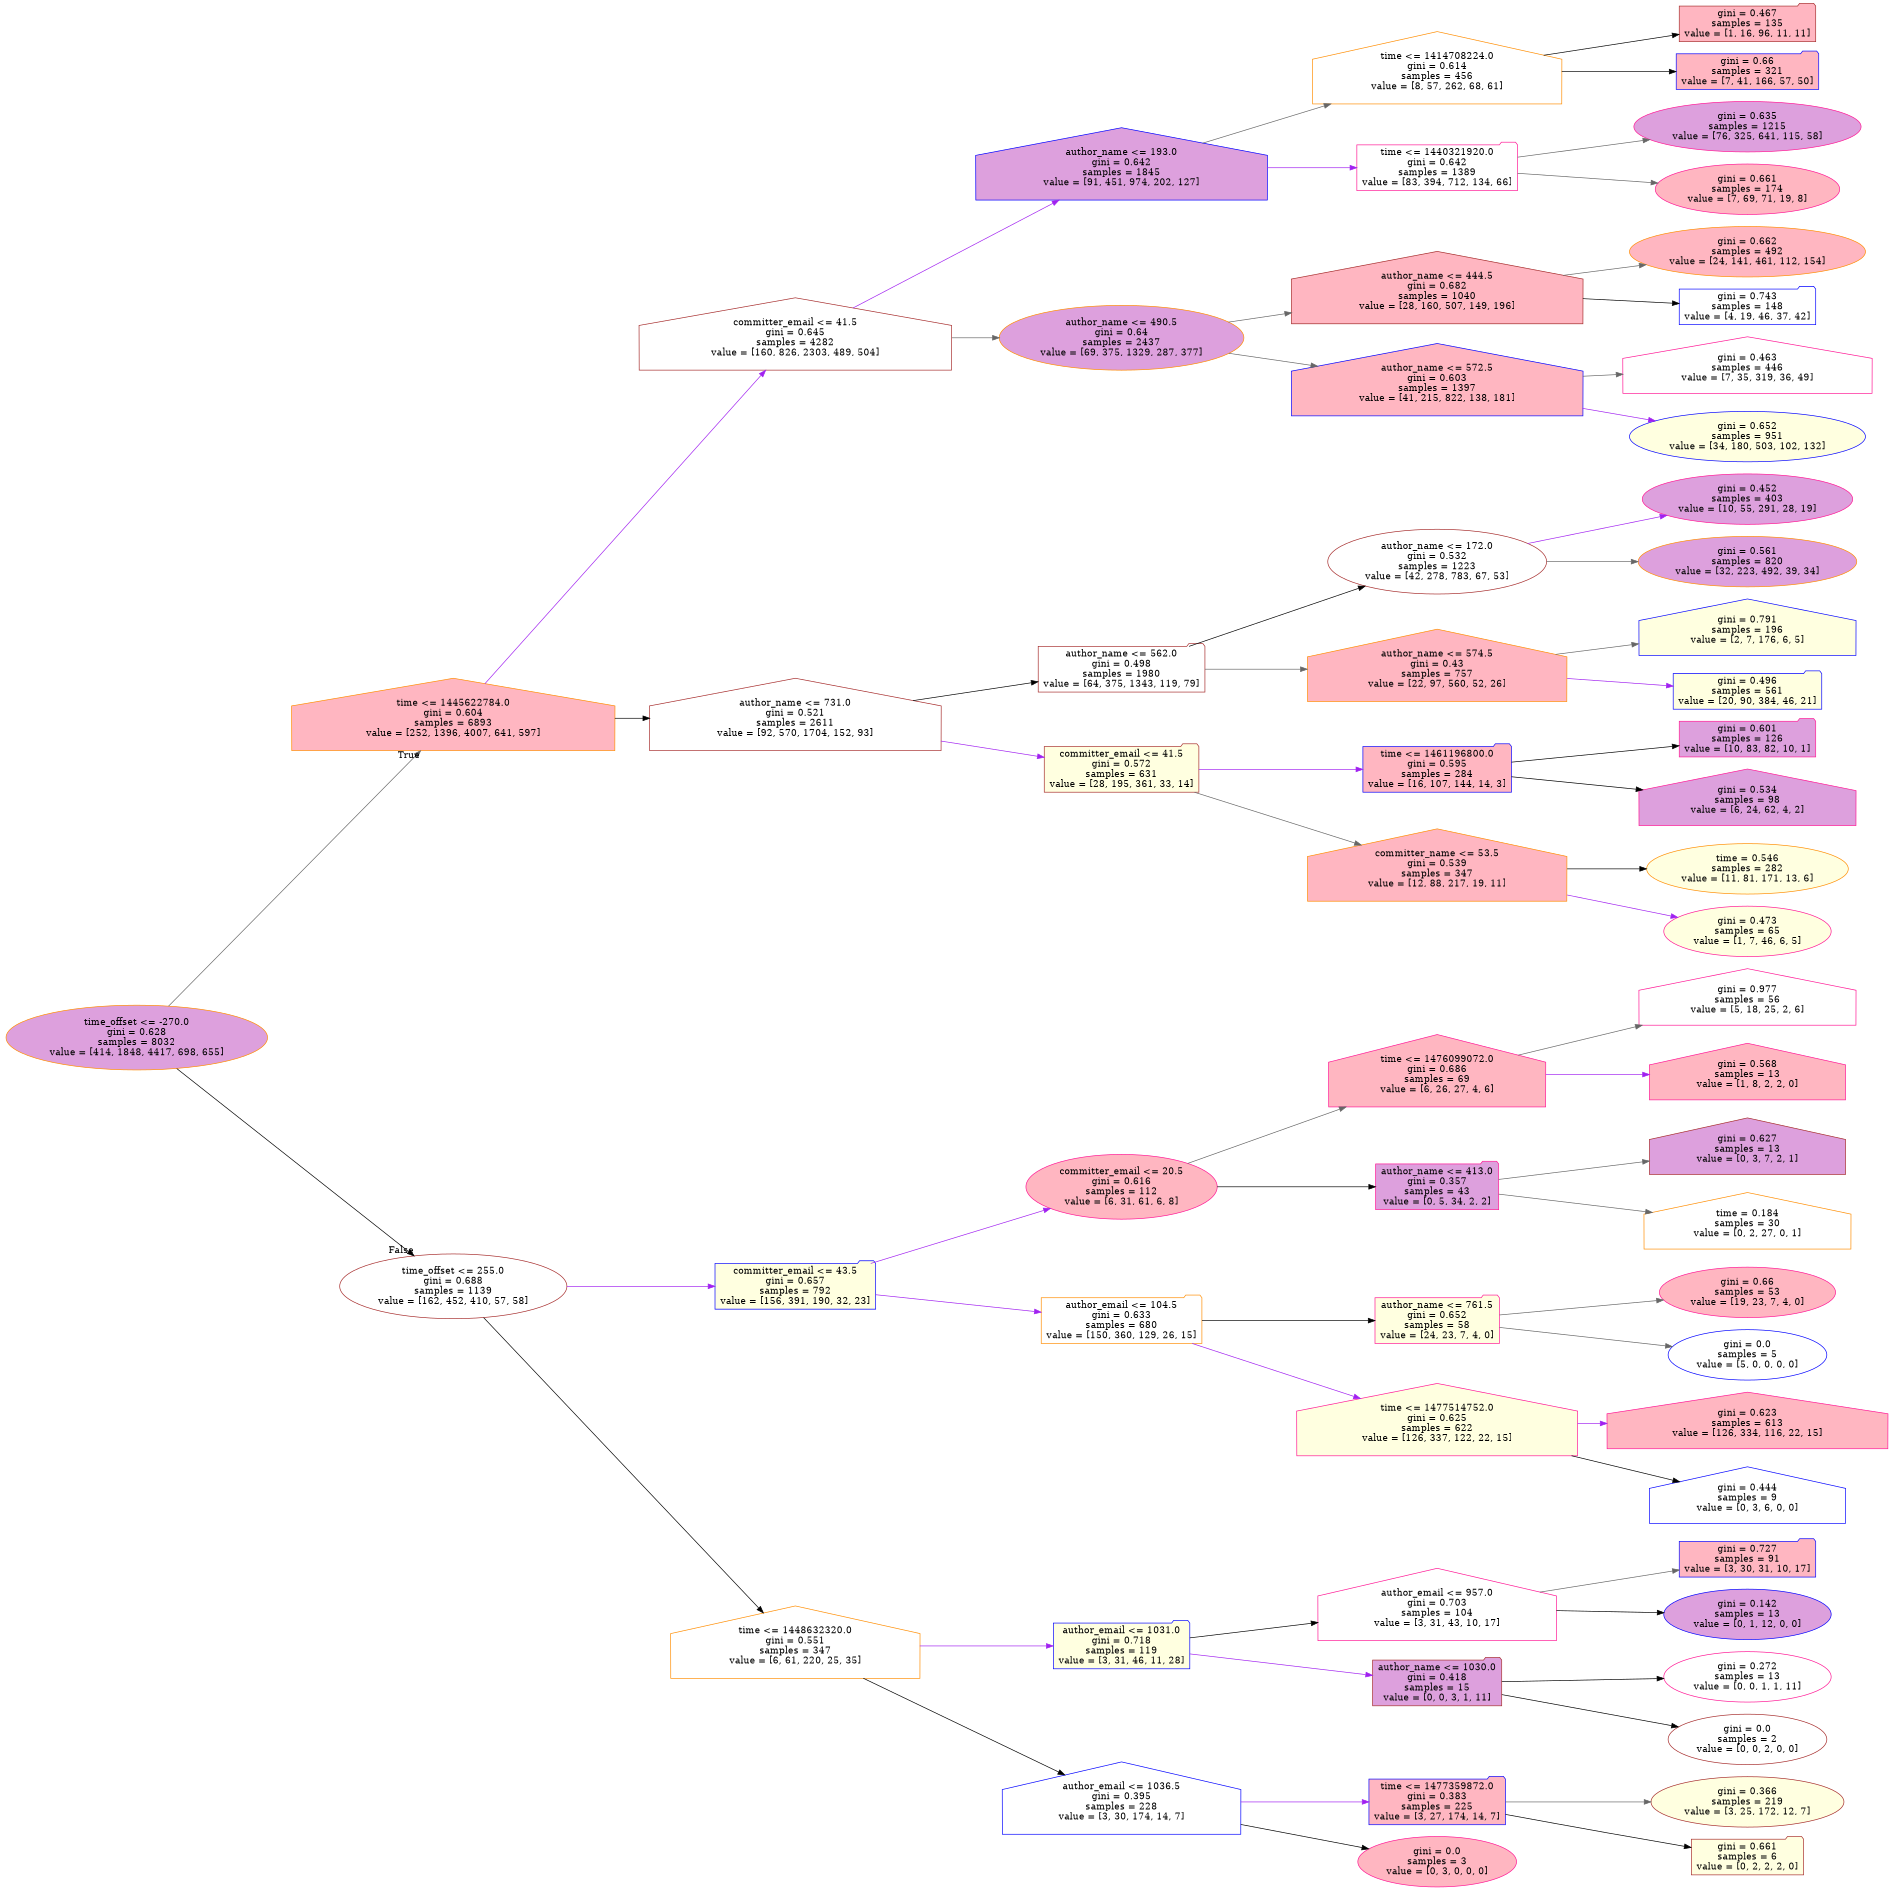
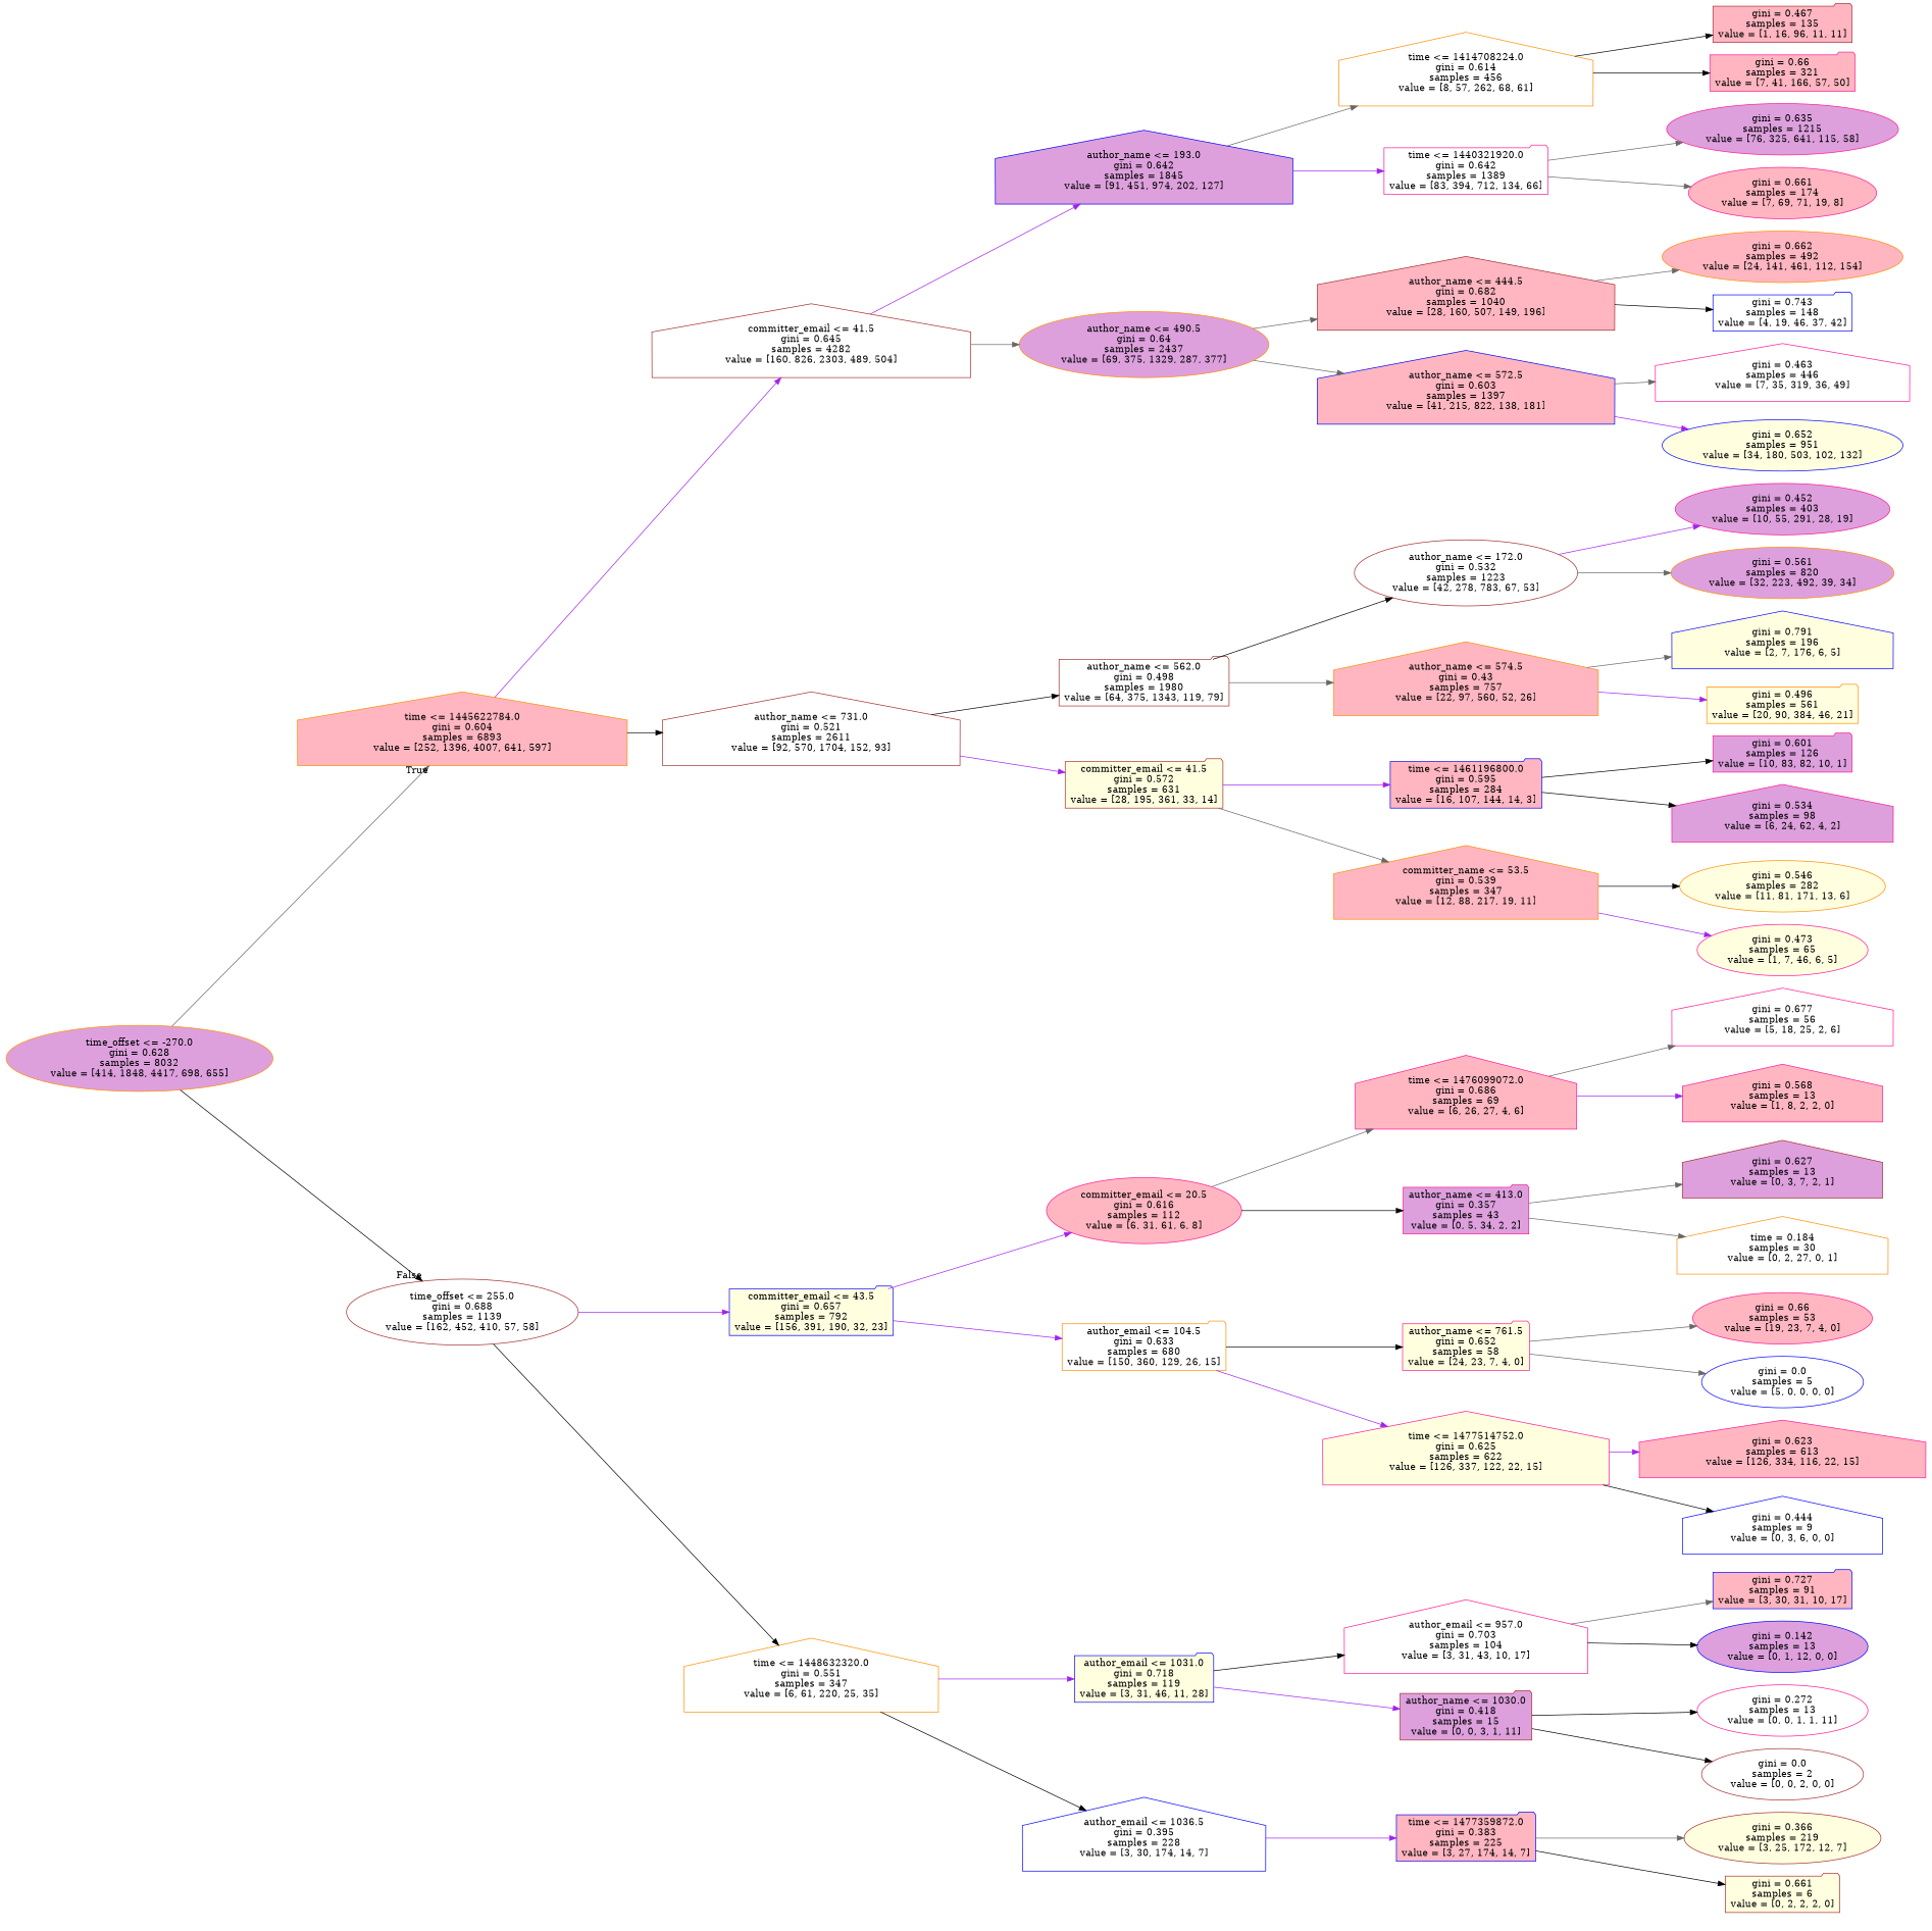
  digraph {
    rankdir=LR
    node [color=deeppink fillcolor=white shape=house style=filled]
    edge [color=gray40]
    n1 [color=darkorange fillcolor=plum label="time_offset <= -270.0\ngini = 0.628\nsamples = 8032\nvalue = [414, 1848, 4417, 698, 655]" shape=ellipse]
    n2 [color=darkorange fillcolor=lightpink label="time <= 1445622784.0\ngini = 0.604\nsamples = 6893\nvalue = [252, 1396, 4007, 641, 597]"]
    n3 [color=brown label="time_offset <= 255.0\ngini = 0.688\nsamples = 1139\nvalue = [162, 452, 410, 57, 58]" shape=ellipse]
    n4 [color=brown label="committer_email <= 41.5\ngini = 0.645\nsamples = 4282\nvalue = [160, 826, 2303, 489, 504]"]
    n5 [color=brown label="author_name <= 731.0\ngini = 0.521\nsamples = 2611\nvalue = [92, 570, 1704, 152, 93]"]
    n6 [color=blue fillcolor=lightyellow label="committer_email <= 43.5\ngini = 0.657\nsamples = 792\nvalue = [156, 391, 190, 32, 23]" shape=folder]
    n7 [color=darkorange label="time <= 1448632320.0\ngini = 0.551\nsamples = 347\nvalue = [6, 61, 220, 25, 35]"]
    n8 [color=blue fillcolor=plum label="author_name <= 193.0\ngini = 0.642\nsamples = 1845\nvalue = [91, 451, 974, 202, 127]"]
    n9 [color=darkorange fillcolor=plum label="author_name <= 490.5\ngini = 0.64\nsamples = 2437\nvalue = [69, 375, 1329, 287, 377]" shape=ellipse]
    n10 [color=brown label="author_name <= 562.0\ngini = 0.498\nsamples = 1980\nvalue = [64, 375, 1343, 119, 79]" shape=folder]
    n11 [color=brown fillcolor=lightyellow label="committer_email <= 41.5\ngini = 0.572\nsamples = 631\nvalue = [28, 195, 361, 33, 14]" shape=folder]
    n12 [color=darkorange label="time <= 1414708224.0\ngini = 0.614\nsamples = 456\nvalue = [8, 57, 262, 68, 61]"]
    n13 [label="time <= 1440321920.0\ngini = 0.642\nsamples = 1389\nvalue = [83, 394, 712, 134, 66]" shape=folder]
    n14 [color=brown fillcolor=lightpink label="author_name <= 444.5\ngini = 0.682\nsamples = 1040\nvalue = [28, 160, 507, 149, 196]"]
    n15 [color=blue fillcolor=lightpink label="author_name <= 572.5\ngini = 0.603\nsamples = 1397\nvalue = [41, 215, 822, 138, 181]"]
    n16 [color=brown fillcolor=lightpink label="gini = 0.467\nsamples = 135\nvalue = [1, 16, 96, 11, 11]" shape=folder]
-   n17 [color=blue fillcolor=lightpink label="gini = 0.66\nsamples = 321\nvalue = [7, 41, 166, 57, 50]" shape=folder]
+   n17 [fillcolor=lightpink label="gini = 0.66\nsamples = 321\nvalue = [7, 41, 166, 57, 50]" shape=folder]
    n18 [fillcolor=plum label="gini = 0.635\nsamples = 1215\nvalue = [76, 325, 641, 115, 58]" shape=ellipse]
    n19 [fillcolor=lightpink label="gini = 0.661\nsamples = 174\nvalue = [7, 69, 71, 19, 8]" shape=ellipse]
    n20 [color=darkorange fillcolor=lightpink label="gini = 0.662\nsamples = 492\nvalue = [24, 141, 461, 112, 154]" shape=ellipse]
    n21 [color=blue label="gini = 0.743\nsamples = 148\nvalue = [4, 19, 46, 37, 42]" shape=folder]
    n22 [label="gini = 0.463\nsamples = 446\nvalue = [7, 35, 319, 36, 49]"]
    n23 [color=blue fillcolor=lightyellow label="gini = 0.652\nsamples = 951\nvalue = [34, 180, 503, 102, 132]" shape=ellipse]
    n24 [color=brown label="author_name <= 172.0\ngini = 0.532\nsamples = 1223\nvalue = [42, 278, 783, 67, 53]" shape=ellipse]
    n25 [color=darkorange fillcolor=lightpink label="author_name <= 574.5\ngini = 0.43\nsamples = 757\nvalue = [22, 97, 560, 52, 26]"]
    n26 [color=blue fillcolor=lightpink label="time <= 1461196800.0\ngini = 0.595\nsamples = 284\nvalue = [16, 107, 144, 14, 3]" shape=folder]
    n27 [color=darkorange fillcolor=lightpink label="committer_name <= 53.5\ngini = 0.539\nsamples = 347\nvalue = [12, 88, 217, 19, 11]"]
    n28 [fillcolor=plum label="gini = 0.452\nsamples = 403\nvalue = [10, 55, 291, 28, 19]" shape=ellipse]
    n29 [color=darkorange fillcolor=plum label="gini = 0.561\nsamples = 820\nvalue = [32, 223, 492, 39, 34]" shape=ellipse]
    n30 [color=blue fillcolor=lightyellow label="gini = 0.791\nsamples = 196\nvalue = [2, 7, 176, 6, 5]"]
-   n31 [color=blue fillcolor=lightyellow label="gini = 0.496\nsamples = 561\nvalue = [20, 90, 384, 46, 21]" shape=folder]
+   n31 [color=darkorange fillcolor=lightyellow label="gini = 0.496\nsamples = 561\nvalue = [20, 90, 384, 46, 21]" shape=folder]
    n32 [fillcolor=plum label="gini = 0.601\nsamples = 126\nvalue = [10, 83, 82, 10, 1]" shape=folder]
    n33 [fillcolor=plum label="gini = 0.534\nsamples = 98\nvalue = [6, 24, 62, 4, 2]"]
-   n34 [color=darkorange fillcolor=lightyellow label="time = 0.546\nsamples = 282\nvalue = [11, 81, 171, 13, 6]" shape=ellipse]
+   n34 [color=darkorange fillcolor=lightyellow label="gini = 0.546\nsamples = 282\nvalue = [11, 81, 171, 13, 6]" shape=ellipse]
    n35 [fillcolor=lightyellow label="gini = 0.473\nsamples = 65\nvalue = [1, 7, 46, 6, 5]" shape=ellipse]
    n36 [fillcolor=lightpink label="committer_email <= 20.5\ngini = 0.616\nsamples = 112\nvalue = [6, 31, 61, 6, 8]" shape=ellipse]
    n37 [color=darkorange label="author_email <= 104.5\ngini = 0.633\nsamples = 680\nvalue = [150, 360, 129, 26, 15]" shape=folder]
    n38 [color=blue fillcolor=lightyellow label="author_email <= 1031.0\ngini = 0.718\nsamples = 119\nvalue = [3, 31, 46, 11, 28]" shape=folder]
    n39 [color=blue label="author_email <= 1036.5\ngini = 0.395\nsamples = 228\nvalue = [3, 30, 174, 14, 7]"]
    n40 [fillcolor=lightpink label="time <= 1476099072.0\ngini = 0.686\nsamples = 69\nvalue = [6, 26, 27, 4, 6]"]
    n41 [fillcolor=plum label="author_name <= 413.0\ngini = 0.357\nsamples = 43\nvalue = [0, 5, 34, 2, 2]" shape=folder]
    n42 [fillcolor=lightyellow label="author_name <= 761.5\ngini = 0.652\nsamples = 58\nvalue = [24, 23, 7, 4, 0]" shape=folder]
    n43 [fillcolor=lightyellow label="time <= 1477514752.0\ngini = 0.625\nsamples = 622\nvalue = [126, 337, 122, 22, 15]"]
-   n44 [label="gini = 0.977\nsamples = 56\nvalue = [5, 18, 25, 2, 6]"]
+   n44 [label="gini = 0.677\nsamples = 56\nvalue = [5, 18, 25, 2, 6]"]
    n45 [fillcolor=lightpink label="gini = 0.568\nsamples = 13\nvalue = [1, 8, 2, 2, 0]"]
    n46 [color=brown fillcolor=plum label="gini = 0.627\nsamples = 13\nvalue = [0, 3, 7, 2, 1]"]
    n47 [color=darkorange label="time = 0.184\nsamples = 30\nvalue = [0, 2, 27, 0, 1]"]
    n48 [fillcolor=lightpink label="gini = 0.66\nsamples = 53\nvalue = [19, 23, 7, 4, 0]" shape=ellipse]
    n49 [color=blue label="gini = 0.0\nsamples = 5\nvalue = [5, 0, 0, 0, 0]" shape=ellipse]
    n50 [fillcolor=lightpink label="gini = 0.623\nsamples = 613\nvalue = [126, 334, 116, 22, 15]"]
    n51 [color=blue label="gini = 0.444\nsamples = 9\nvalue = [0, 3, 6, 0, 0]"]
    n52 [label="author_email <= 957.0\ngini = 0.703\nsamples = 104\nvalue = [3, 31, 43, 10, 17]"]
    n53 [color=brown fillcolor=plum label="author_name <= 1030.0\ngini = 0.418\nsamples = 15\nvalue = [0, 0, 3, 1, 11]" shape=folder]
    n54 [color=blue fillcolor=lightpink label="time <= 1477359872.0\ngini = 0.383\nsamples = 225\nvalue = [3, 27, 174, 14, 7]" shape=folder]
-   n55 [fillcolor=lightpink label="gini = 0.0\nsamples = 3\nvalue = [0, 3, 0, 0, 0]" shape=ellipse]
    n56 [color=blue fillcolor=lightpink label="gini = 0.727\nsamples = 91\nvalue = [3, 30, 31, 10, 17]" shape=folder]
    n57 [color=blue fillcolor=plum label="gini = 0.142\nsamples = 13\nvalue = [0, 1, 12, 0, 0]" shape=ellipse]
    n58 [label="gini = 0.272\nsamples = 13\nvalue = [0, 0, 1, 1, 11]" shape=ellipse]
    n59 [color=brown label="gini = 0.0\nsamples = 2\nvalue = [0, 0, 2, 0, 0]" shape=ellipse]
    n60 [color=brown fillcolor=lightyellow label="gini = 0.366\nsamples = 219\nvalue = [3, 25, 172, 12, 7]" shape=ellipse]
    n61 [color=brown fillcolor=lightyellow label="gini = 0.661\nsamples = 6\nvalue = [0, 2, 2, 2, 0]" shape=folder]
    n1 -> n2 [headlabel=True labelangle=45 labeldistance=2.5]
    n1 -> n3 [color=black headlabel=False labelangle=-45 labeldistance=2.5]
    n2 -> n4 [color=purple]
    n2 -> n5 [color=black]
    n3 -> n6 [color=purple]
    n3 -> n7 [color=black]
    n4 -> n8 [color=purple]
    n4 -> n9
    n5 -> n10 [color=black]
    n5 -> n11 [color=purple]
    n6 -> n36 [color=purple]
    n6 -> n37 [color=purple]
    n7 -> n38 [color=purple]
    n7 -> n39 [color=black]
    n8 -> n12
    n8 -> n13 [color=purple]
    n9 -> n14
    n9 -> n15
    n10 -> n24 [color=black]
    n10 -> n25
    n11 -> n26 [color=purple]
    n11 -> n27
    n12 -> n16 [color=black]
    n12 -> n17 [color=black]
    n13 -> n18
    n13 -> n19
    n14 -> n20
    n14 -> n21 [color=black]
    n15 -> n22
    n15 -> n23 [color=purple]
    n24 -> n28 [color=purple]
    n24 -> n29
    n25 -> n30
    n25 -> n31 [color=purple]
    n26 -> n32 [color=black]
    n26 -> n33 [color=black]
    n27 -> n34 [color=black]
    n27 -> n35 [color=purple]
    n36 -> n40
    n36 -> n41 [color=black]
    n37 -> n42 [color=black]
    n37 -> n43 [color=purple]
    n38 -> n52 [color=black]
    n38 -> n53 [color=purple]
    n39 -> n54 [color=purple]
-   n39 -> n55 [color=black]
    n40 -> n44
    n40 -> n45 [color=purple]
    n41 -> n46
    n41 -> n47
    n42 -> n48
    n42 -> n49
    n43 -> n50 [color=purple]
    n43 -> n51 [color=black]
    n52 -> n56
    n52 -> n57 [color=black]
    n53 -> n58 [color=black]
    n53 -> n59 [color=black]
    n54 -> n60
    n54 -> n61 [color=black]
  }
